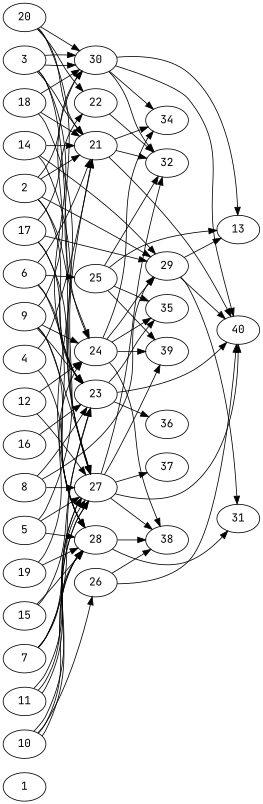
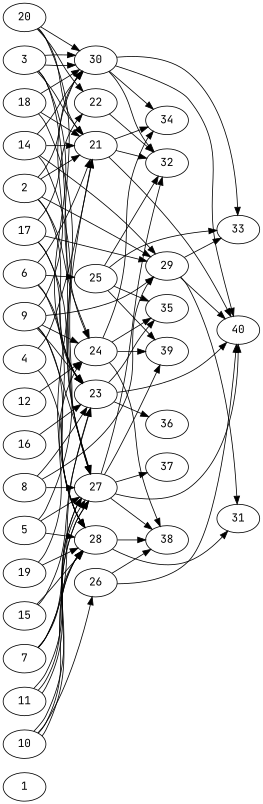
  digraph {
    fontname="JetBrains Mono"
    rankdir=LR
    node [alpha=0.11 fontname="JetBrains Mono"]
    edge [fontname="JetBrains Mono"]
    1 [alpha=0.12 expect_size=12980726748159970]
    2 [alpha=0.16 expect_size=501441382842368000000]
    21 [alpha=0.12 expect_size=18108427901538926592]
    23 [alpha=0.07 expect_size=2184639829415626752]
    24 [alpha=0.18 expect_size=539936894192774545408]
    29 [alpha=0.14 expect_size=4571887294321887]
    30 [alpha=0.06 expect_size=300641989231614336]
    32 [alpha=0.09 expect_size=589048772707460579328]
    34 [alpha=0.15 expect_size=31850831649000888]
    40 [alpha=0.18 expect_size=52868599938359536]
    35 [alpha=0.19 expect_size=421061203939899211776]
    36 [expect_size=97343728247189168]
    38 [alpha=0.08 expect_size=46864485430632880]
    39 [alpha=0.09 expect_size=1033122291329745664]
-   33 [alpha=0.07 expect_size=2207279904976797696000 label=13]
+   33 [alpha=0.07 expect_size=2207279904976797696000]
    31 [alpha=0.15 expect_size=119370218455523296]
    3 [alpha=0.18 expect_size=7987531004469278]
    27 [expect_size=1648258567431151157248]
    37 [alpha=0.06 expect_size=50680610806646080]
    4 [alpha=0.10 expect_size=198047941362118720]
    28 [expect_size=233262956931645964288]
    5 [alpha=0.07 expect_size=201222095982559232000]
    6 [expect_size=964867305909594112]
    25 [alpha=0.05 expect_size=1538515461652577517568]
    7 [expect_size=252774704533287328]
    8 [alpha=0.15 expect_size=4017968177453676]
    9 [alpha=0.16 expect_size=48694412456633565184]
    10 [alpha=0.17 expect_size=8727487189157808]
    26 [alpha=0.07 expect_size=166142473176799510528]
    11 [alpha=0.13 expect_size=35770178496697991168]
    12 [alpha=0.10 expect_size=23614632583103544]
    14 [alpha=0.15 expect_size=307753149159771734016]
    15 [alpha=0.00 expect_size=1052607687999778455552]
    16 [alpha=0.12 expect_size=553439570351821696]
    17 [alpha=0.17 expect_size=1847600157270123]
    22 [alpha=0.01 expect_size=97191528116745404416]
    18 [expect_size=1749038938056216]
    19 [alpha=0.02 expect_size=1651285975870083840]
    20 [alpha=0.18 expect_size=730250159390523008]
    2 -> 21
    2 -> 23
    2 -> 24
    2 -> 29
    2 -> 30
    21 -> 32
    21 -> 34
    21 -> 40
    23 -> 40
    23 -> 35
    23 -> 36
    24 -> 34
    24 -> 35
    24 -> 38
    24 -> 39
    29 -> 40
    29 -> 33
    29 -> 31
    30 -> 32
    30 -> 34
    30 -> 40
    30 -> 33
    3 -> 21
    3 -> 23
    3 -> 30
    3 -> 30
    3 -> 27
    27 -> 32
    27 -> 40
    27 -> 38
    27 -> 39
    27 -> 37
    4 -> 21
    4 -> 28
    28 -> 38
    28 -> 31
    5 -> 21
    5 -> 27
    5 -> 28
    6 -> 21
    6 -> 23
    6 -> 28
    6 -> 25
    25 -> 32
    25 -> 35
    25 -> 39
    25 -> 33
    7 -> 23
    7 -> 27
    7 -> 28
    8 -> 23
    8 -> 29
    8 -> 27
    9 -> 23
    9 -> 24
-   24 -> 29
+   9 -> 29
    9 -> 30
    9 -> 27
    9 -> 28
    10 -> 27
    10 -> 27
    10 -> 28
    10 -> 26
    26 -> 40
    26 -> 38
    11 -> 27
    11 -> 27
    11 -> 28
    12 -> 24
-   12 -> 27
    14 -> 21
    14 -> 29
+   14 -> 30
    14 -> 28
    15 -> 23
    15 -> 28
    16 -> 23
    17 -> 23
    17 -> 29
    17 -> 27
    17 -> 22
    22 -> 32
    18 -> 21
    18 -> 30
    18 -> 27
    19 -> 24
    19 -> 28
    20 -> 21
    20 -> 24
    20 -> 30
    20 -> 22
  }
